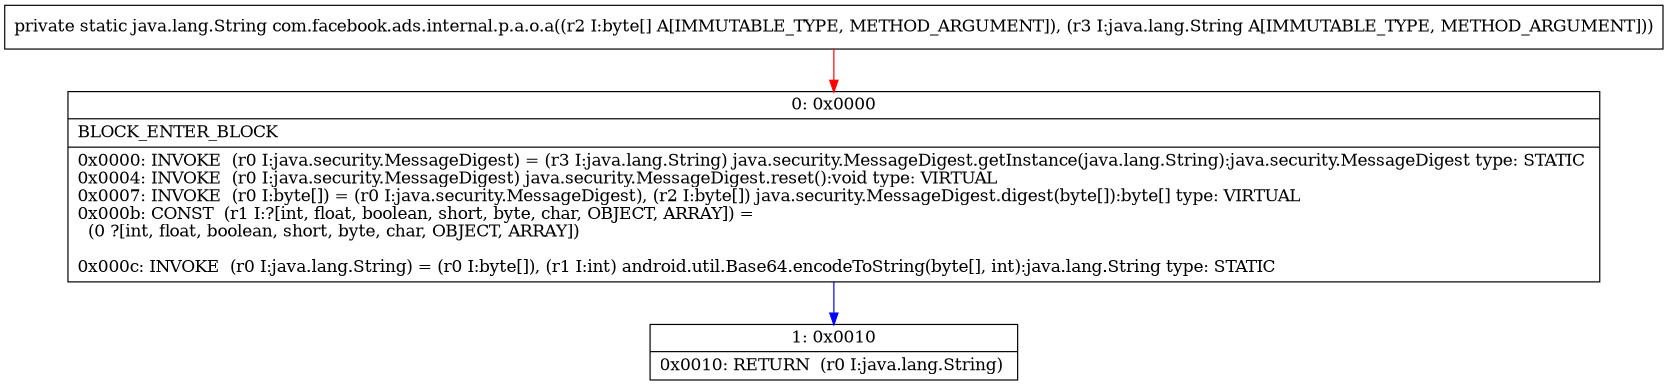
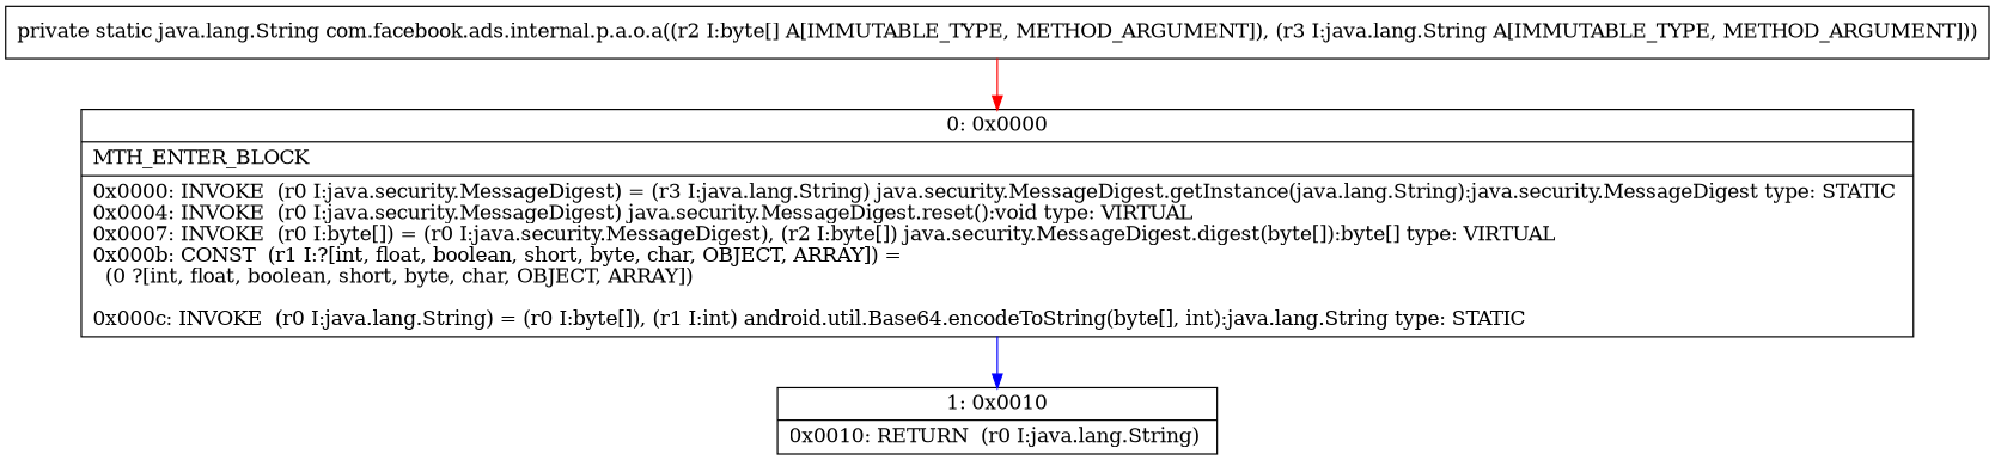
  digraph {
    node [shape=record]
-   n1 [label="{0\:\ 0x0000|BLOCK_ENTER_BLOCK\l|0x0000: INVOKE  (r0 I:java.security.MessageDigest) = (r3 I:java.lang.String) java.security.MessageDigest.getInstance(java.lang.String):java.security.MessageDigest type: STATIC \l0x0004: INVOKE  (r0 I:java.security.MessageDigest) java.security.MessageDigest.reset():void type: VIRTUAL \l0x0007: INVOKE  (r0 I:byte[]) = (r0 I:java.security.MessageDigest), (r2 I:byte[]) java.security.MessageDigest.digest(byte[]):byte[] type: VIRTUAL \l0x000b: CONST  (r1 I:?[int, float, boolean, short, byte, char, OBJECT, ARRAY]) = \l  (0 ?[int, float, boolean, short, byte, char, OBJECT, ARRAY])\l \l0x000c: INVOKE  (r0 I:java.lang.String) = (r0 I:byte[]), (r1 I:int) android.util.Base64.encodeToString(byte[], int):java.lang.String type: STATIC \l}"]
+   n1 [label="{0\:\ 0x0000|MTH_ENTER_BLOCK\l|0x0000: INVOKE  (r0 I:java.security.MessageDigest) = (r3 I:java.lang.String) java.security.MessageDigest.getInstance(java.lang.String):java.security.MessageDigest type: STATIC \l0x0004: INVOKE  (r0 I:java.security.MessageDigest) java.security.MessageDigest.reset():void type: VIRTUAL \l0x0007: INVOKE  (r0 I:byte[]) = (r0 I:java.security.MessageDigest), (r2 I:byte[]) java.security.MessageDigest.digest(byte[]):byte[] type: VIRTUAL \l0x000b: CONST  (r1 I:?[int, float, boolean, short, byte, char, OBJECT, ARRAY]) = \l  (0 ?[int, float, boolean, short, byte, char, OBJECT, ARRAY])\l \l0x000c: INVOKE  (r0 I:java.lang.String) = (r0 I:byte[]), (r1 I:int) android.util.Base64.encodeToString(byte[], int):java.lang.String type: STATIC \l}"]
    n2 [label="{1\:\ 0x0010|0x0010: RETURN  (r0 I:java.lang.String) \l}"]
    n3 [label="{private static java.lang.String com.facebook.ads.internal.p.a.o.a((r2 I:byte[] A[IMMUTABLE_TYPE, METHOD_ARGUMENT]), (r3 I:java.lang.String A[IMMUTABLE_TYPE, METHOD_ARGUMENT])) }"]
    n1 -> n2 [color=blue]
    n3 -> n1 [color=red]
  }
